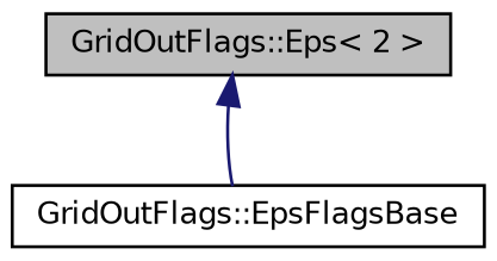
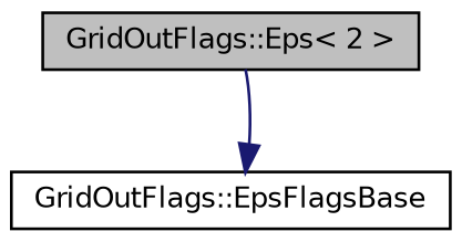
  digraph {
    node [color=black fontname=Helvetica fontsize=10 shape=record style=filled]
    n1 [fillcolor=grey75 fontcolor=black height=0.2 label="GridOutFlags::Eps\< 2 \>" width=0.4]
    n2 [fillcolor=white height=0.2 label="GridOutFlags::EpsFlagsBase" width=0.4]
-   n1 -> n2 [color=midnightblue dir=back fontname=Helvetica fontsize=10 labelfontname=Helvetica labelfontsize=10 style=solid]
+   n2 -> n1 [color=midnightblue dir=back fontname=Helvetica fontsize=10 labelfontname=Helvetica labelfontsize=10 style=solid]
  }
